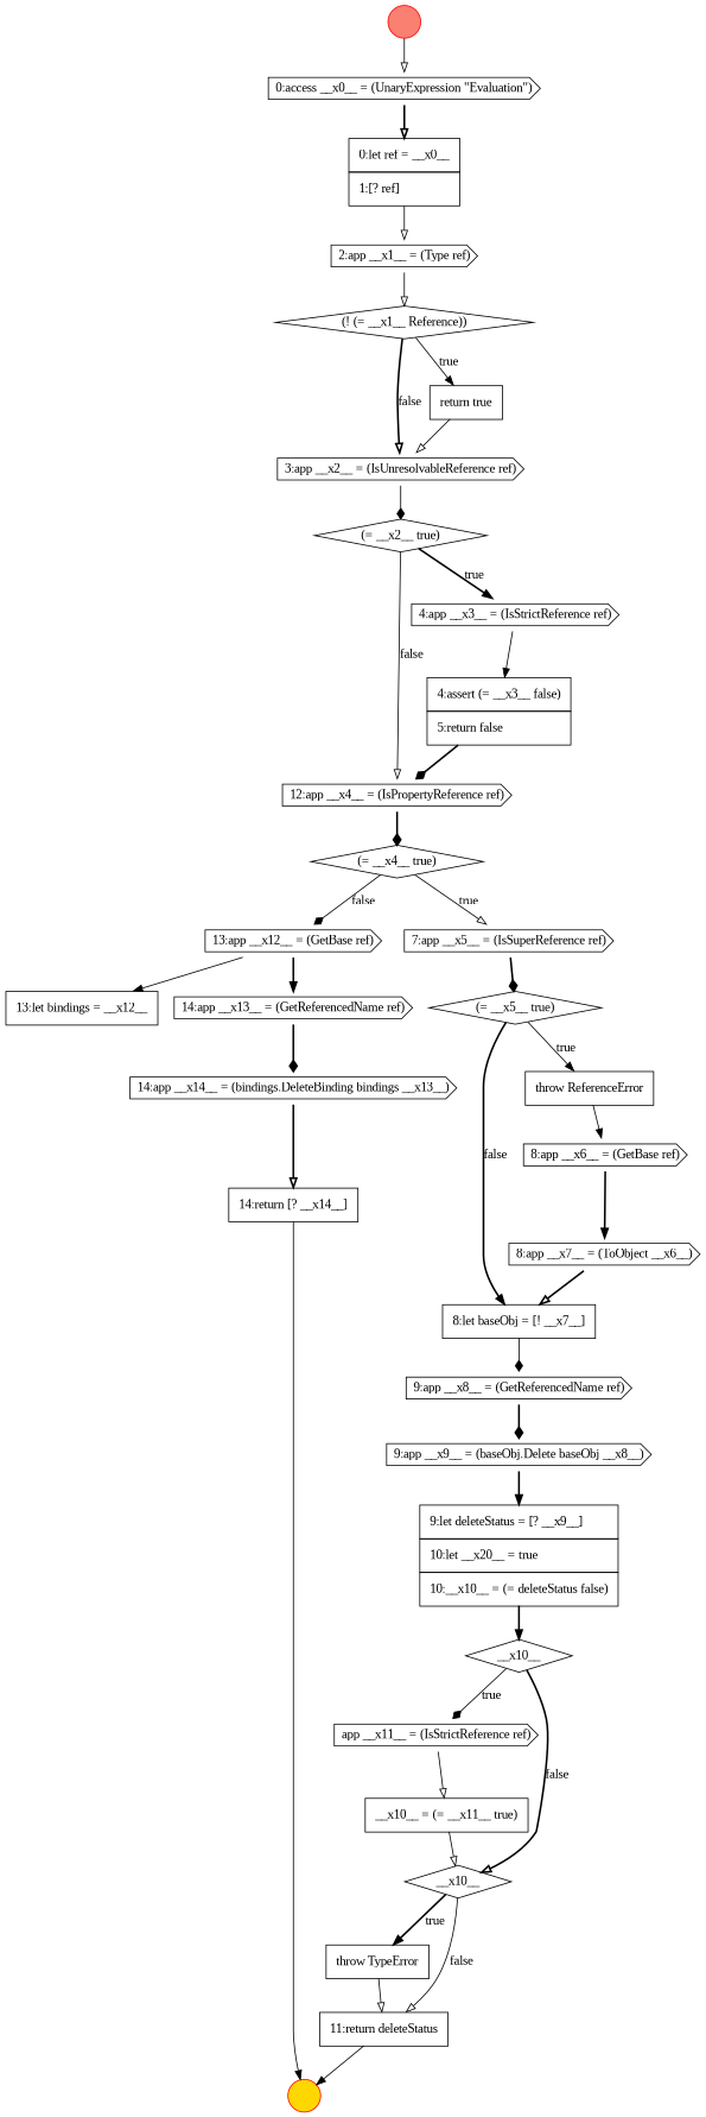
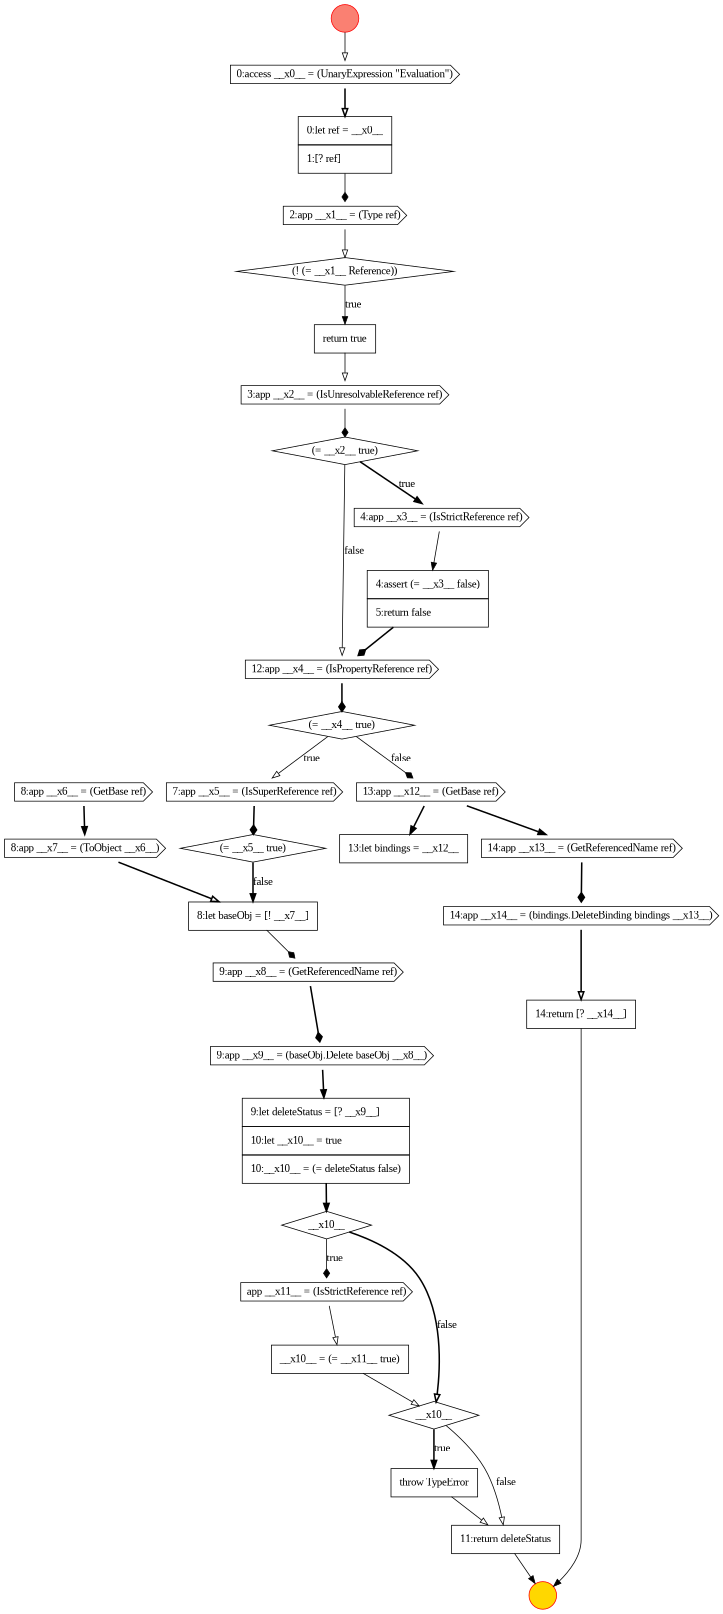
  digraph {
    fontname="Liberation Serif"
    node [color=black fillcolor=white fontname="Liberation Serif" shape=cds style=filled]
    edge [arrowhead=onormal color=black fontname="Liberation Serif" style=solid]
    n1 [label=<<font color="black">     <table border="0" cellborder="1" cellspacing="0" cellpadding="10">       <tr><td align="left">throw TypeError</td></tr>     </table>   </font>> margin=0 shape=none]
    n2 [label=<<font color="black">     <table border="0" cellborder="1" cellspacing="0" cellpadding="10">       <tr><td align="left">11:return deleteStatus</td></tr>     </table>   </font>> margin=0 shape=none]
    n3 [color=red fillcolor=gold label=" " shape=circle]
    n4 [label=<<font color="black">12:app __x4__ = (IsPropertyReference ref)</font>>]
    n5 [label=<<font color="black">(= __x4__ true)</font>> shape=diamond]
    n6 [label=<<font color="black">13:app __x12__ = (GetBase ref)</font>>]
    n7 [label=<<font color="black">7:app __x5__ = (IsSuperReference ref)</font>>]
    n8 [label=<<font color="black">__x10__</font>> shape=diamond]
    n9 [label=<<font color="black">app __x11__ = (IsStrictReference ref)</font>>]
    n10 [label=<<font color="black">__x10__</font>> shape=diamond]
    n11 [label=<<font color="black">     <table border="0" cellborder="1" cellspacing="0" cellpadding="10">       <tr><td align="left">__x10__ = (= __x11__ true)</td></tr>     </table>   </font>> margin=0 shape=none]
    n12 [label=<<font color="black">8:app __x6__ = (GetBase ref)</font>>]
    n13 [label=<<font color="black">8:app __x7__ = (ToObject __x6__)</font>>]
    n14 [label=<<font color="black">     <table border="0" cellborder="1" cellspacing="0" cellpadding="10">       <tr><td align="left">8:let baseObj = [! __x7__]</td></tr>     </table>   </font>> margin=0 shape=none]
    n15 [label=<<font color="black">9:app __x9__ = (baseObj.Delete baseObj __x8__)</font>>]
-   n16 [label=<<font color="black">     <table border="0" cellborder="1" cellspacing="0" cellpadding="10">       <tr><td align="left">9:let deleteStatus = [? __x9__]</td></tr>       <tr><td align="left">10:let __x20__ = true</td></tr>       <tr><td align="left">10:__x10__ = (= deleteStatus false)</td></tr>     </table>   </font>> margin=0 shape=none]
+   n16 [label=<<font color="black">     <table border="0" cellborder="1" cellspacing="0" cellpadding="10">       <tr><td align="left">9:let deleteStatus = [? __x9__]</td></tr>       <tr><td align="left">10:let __x10__ = true</td></tr>       <tr><td align="left">10:__x10__ = (= deleteStatus false)</td></tr>     </table>   </font>> margin=0 shape=none]
    n17 [label=<<font color="black">     <table border="0" cellborder="1" cellspacing="0" cellpadding="10">       <tr><td align="left">14:return [? __x14__]</td></tr>     </table>   </font>> margin=0 shape=none]
    n18 [label=<<font color="black">     <table border="0" cellborder="1" cellspacing="0" cellpadding="10">       <tr><td align="left">13:let bindings = __x12__</td></tr>     </table>   </font>> margin=0 shape=none]
    n19 [label=<<font color="black">14:app __x13__ = (GetReferencedName ref)</font>>]
    n20 [label=<<font color="black">9:app __x8__ = (GetReferencedName ref)</font>>]
    n21 [label=<<font color="black">14:app __x14__ = (bindings.DeleteBinding bindings __x13__)</font>>]
    n22 [label=<<font color="black">(= __x5__ true)</font>> shape=diamond]
-   n23 [label=<<font color="black">     <table border="0" cellborder="1" cellspacing="0" cellpadding="10">       <tr><td align="left">throw ReferenceError</td></tr>     </table>   </font>> margin=0 shape=none]
    n24 [label=<<font color="black">0:access __x0__ = (UnaryExpression &quot;Evaluation&quot;)</font>>]
    n25 [label=<<font color="black">     <table border="0" cellborder="1" cellspacing="0" cellpadding="10">       <tr><td align="left">0:let ref = __x0__</td></tr>       <tr><td align="left">1:[? ref]</td></tr>     </table>   </font>> margin=0 shape=none]
    n26 [label=<<font color="black">2:app __x1__ = (Type ref)</font>>]
    n27 [label=<<font color="black">3:app __x2__ = (IsUnresolvableReference ref)</font>>]
    n28 [label=<<font color="black">(= __x2__ true)</font>> shape=diamond]
    n29 [label=<<font color="black">4:app __x3__ = (IsStrictReference ref)</font>>]
    n30 [label=<<font color="black">     <table border="0" cellborder="1" cellspacing="0" cellpadding="10">       <tr><td align="left">4:assert (= __x3__ false)</td></tr>       <tr><td align="left">5:return false</td></tr>     </table>   </font>> margin=0 shape=none]
    n31 [color=red fillcolor=salmon label=" " shape=circle]
    n32 [label=<<font color="black">(! (= __x1__ Reference))</font>> shape=diamond]
    n33 [label=<<font color="black">     <table border="0" cellborder="1" cellspacing="0" cellpadding="10">       <tr><td align="left">return true</td></tr>     </table>   </font>> margin=0 shape=none]
    n1 -> n2
    n2 -> n3 [arrowhead=normal]
    n4 -> n5 [arrowhead=diamond style=bold]
    n5 -> n6 [arrowhead=diamond label=<<font color="black">false</font>>]
    n5 -> n7 [label=<<font color="black">true</font>>]
-   n6 -> n18 [arrowhead=normal]
+   n6 -> n18 [arrowhead=normal style=bold]
    n6 -> n19 [arrowhead=normal style=bold]
    n7 -> n22 [arrowhead=diamond style=bold]
    n8 -> n9 [arrowhead=diamond label=<<font color="black">true</font>>]
    n8 -> n10 [label=<<font color="black">false</font>> style=bold]
    n9 -> n11
    n10 -> n1 [arrowhead=normal label=<<font color="black">true</font>> style=bold]
    n10 -> n2 [label=<<font color="black">false</font>>]
    n11 -> n10
    n12 -> n13 [arrowhead=normal style=bold]
    n13 -> n14 [style=bold]
    n14 -> n20 [arrowhead=diamond]
    n15 -> n16 [arrowhead=normal style=bold]
    n16 -> n8 [arrowhead=normal style=bold]
    n17 -> n3 [arrowhead=normal]
    n19 -> n21 [arrowhead=diamond style=bold]
    n20 -> n15 [arrowhead=diamond style=bold]
    n21 -> n17 [style=bold]
    n22 -> n14 [arrowhead=normal label=<<font color="black">false</font>> style=bold]
-   n22 -> n23 [arrowhead=normal label=<<font color="black">true</font>>]
-   n23 -> n12 [arrowhead=normal]
    n24 -> n25 [style=bold]
-   n25 -> n26
+   n25 -> n26 [arrowhead=diamond]
    n26 -> n32
    n27 -> n28 [arrowhead=diamond]
    n28 -> n4 [label=<<font color="black">false</font>>]
    n28 -> n29 [arrowhead=normal label=<<font color="black">true</font>> style=bold]
    n29 -> n30 [arrowhead=normal]
    n30 -> n4 [arrowhead=diamond style=bold]
    n31 -> n24
-   n32 -> n27 [label=<<font color="black">false</font>> style=bold]
    n32 -> n33 [arrowhead=normal label=<<font color="black">true</font>>]
    n33 -> n27
  }
